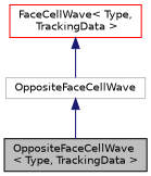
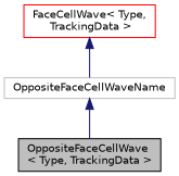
  digraph {
    node [fontname=Helvetica fontsize=10 shape=record]
    edge [color=midnightblue dir=back fontname=Helvetica fontsize=10 labelfontname=Helvetica labelfontsize=10 style=solid]
    n1 [color=black fillcolor=grey75 fontcolor=black height=0.2 label="OppositeFaceCellWave\l\< Type, TrackingData \>" style=filled width=0.4]
    n2 [color=red height=0.2 label="FaceCellWave\< Type,\l TrackingData \>" width=0.4]
-   n3 [color=grey75 height=0.2 label=OppositeFaceCellWave width=0.4]
+   n3 [color=grey75 height=0.2 label=OppositeFaceCellWaveName width=0.4]
    n2 -> n3
    n3 -> n1
  }
